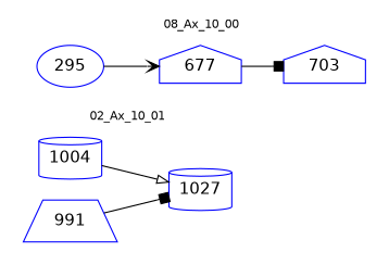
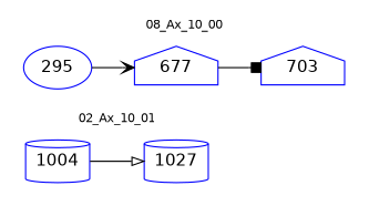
  digraph {
    fontname="DejaVu Sans"
    rankdir=LR
    node [color=blue fontname="DejaVu Sans" shape=cylinder]
    edge [arrowhead=box color=black fontname="DejaVu Sans"]
    n1 [label=1004]
-   n2 [label=991 shape=trapezium]
    n3 [label=1027]
    n4 [label=295 shape=ellipse]
    n5 [label=677 shape=house]
    n6 [label=703 shape=house]
    subgraph cluster_1 {
      color=white
      fontsize=10
      label="02_Ax_10_01"
      n1
-     n2
      n3
    }
    subgraph cluster_2 {
      color=white
      fontsize=10
      label="08_Ax_10_00"
      n4
      n5
      n6
    }
    n1 -> n3 [arrowhead=onormal]
-   n2 -> n3
    n4 -> n5 [arrowhead=vee]
    n5 -> n6
  }
